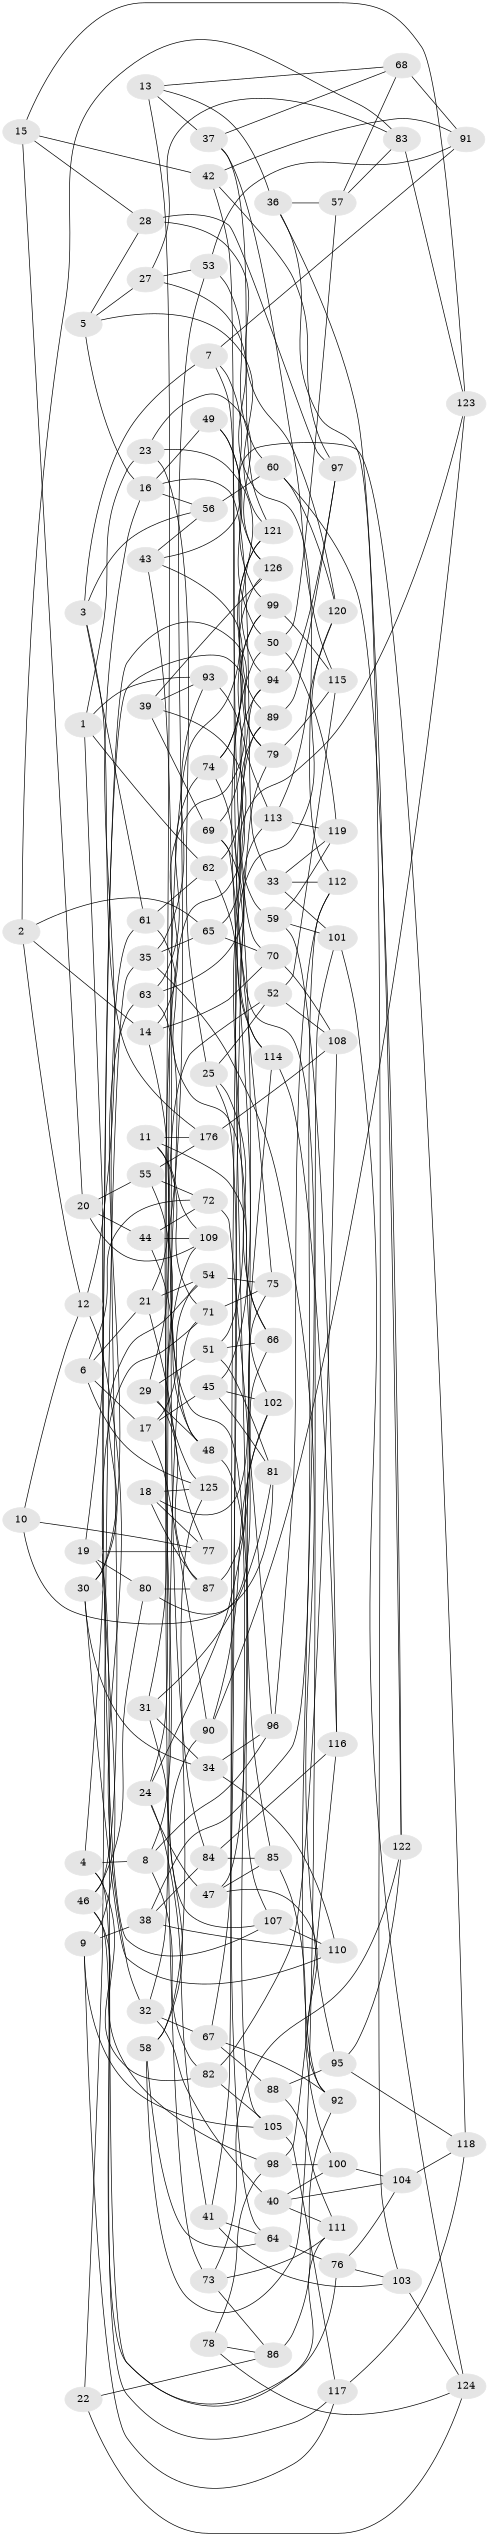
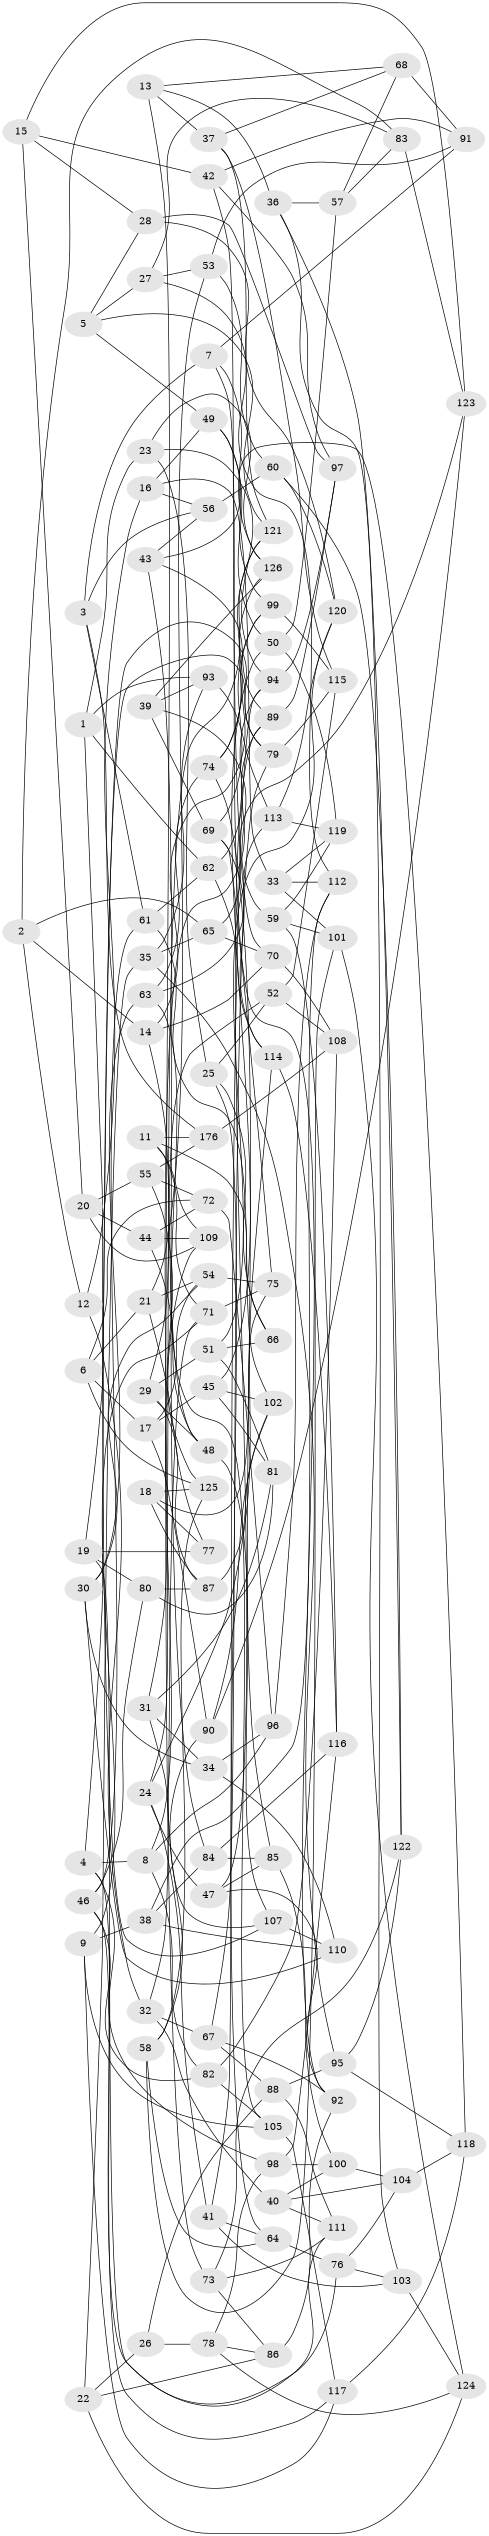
  graph {
    rankdir=LR
    node [color=gray90 style=filled]
    1
    23
    62
    93
    107
    126
    25
    94
    114
    113
    110
    2
    12
    14
    65
    83
    16
    32
    48
    70
    99
    123
    3
    7
    56
    61
    n27 [label=176]
    91
    92
    60
    102
    108
    4
    8
    79
    98
    111
    82
    96
    109
    115
    100
    116
    5
    27
    28
    49
    121
    53
    112
    97
    120
    50
    6
    17
    21
    72
    125
    45
    54
    90
    77
    105
    9
    38
    71
    117
    84
    75
    118
-   10
    66
+   26
    78
    88
    11
    33
    40
    67
    13
    36
    37
    68
    73
    57
    103
    122
    86
    15
    20
    42
    44
    55
    101
    119
    81
    18
    87
    19
    76
    80
    104
    22
    35
    124
    95
    52
    64
    24
    41
    47
    89
    85
    29
    51
    30
    34
    63
    74
    31
    39
    59
    69
    43
    46
    58
    1 -- 23
    1 -- 62
    1 -- 93
    1 -- 107
    23 -- 126
    23 -- 25
    23 -- 94
    62 -- 94
    62 -- 114
    93 -- 113
    107 -- 110
    25 -- 66
    25 -- 52
    25 -- 64
    94 -- 97
    114 -- 116
    113 -- 120
    113 -- 119
    2 -- 12
    2 -- 14
    2 -- 65
    2 -- 83
    12 -- 16
    12 -- 32
    14 -- 48
    14 -- 70
    14 -- 99
    65 -- 70
    65 -- 123
    83 -- 123
    16 -- 56
    16 -- 49
    16 -- 33
    32 -- 71
    32 -- 40
    32 -- 67
    48 -- 107
    70 -- 108
    99 -- 115
    3 -- 7
    3 -- 56
    3 -- 61
    3 -- n27
    7 -- 126
    7 -- 91
    7 -- 92
    56 -- 60
    61 -- 62
    61 -- 102
    n27 -- 108
    60 -- 120
    60 -- 122
    4 -- 8
    4 -- 79
    4 -- 98
    4 -- 111
    8 -- 82
    8 -- 96
    8 -- 109
    79 -- 115
    98 -- 100
    98 -- 116
    82 -- 108
    82 -- 105
    96 -- 112
    100 -- 104
    5 -- 27
    5 -- 28
-   5 -- 16
+   5 -- 49
    5 -- 121
    27 -- 83
    27 -- 53
    27 -- 112
    28 -- 97
    28 -- 120
    49 -- 99
    49 -- 50
    53 -- 91
    53 -- 60
    50 -- 57
    50 -- 119
    6 -- 17
    6 -- 21
    6 -- 72
    6 -- 125
    17 -- 45
    17 -- 54
    17 -- 90
    21 -- 53
    21 -- 54
    21 -- 77
    72 -- 96
    45 -- 102
    45 -- 50
    45 -- 81
    54 -- 75
    90 -- 123
    90 -- 102
    105 -- 117
    9 -- 105
    9 -- 38
    9 -- 71
    9 -- 117
    38 -- 110
    38 -- 112
    38 -- 84
    71 -- 75
    117 -- 118
    84 -- 116
    84 -- 85
-   10 -- 12
-   10 -- 77
-   10 -- 66
+   26 -- 78
+   26 -- 88
    78 -- 98
    78 -- 86
    78 -- 124
    88 -- 111
    88 -- 95
    11 -- n27
    11 -- 109
    11 -- 71
    11 -- 66
    33 -- 112
    33 -- 101
    33 -- 119
    40 -- 111
    40 -- 100
    40 -- 104
    67 -- 92
    67 -- 79
    67 -- 88
    13 -- 36
    13 -- 37
    13 -- 68
    13 -- 73
    36 -- 57
    36 -- 103
    36 -- 122
    37 -- 115
    37 -- 121
    37 -- 68
    68 -- 91
    73 -- 111
    73 -- 122
    73 -- 86
    57 -- 83
    57 -- 68
    103 -- 124
    86 -- 92
    15 -- 123
    15 -- 28
    15 -- 20
    15 -- 42
    20 -- 109
    20 -- 44
    20 -- 55
    42 -- 70
    42 -- 91
    42 -- 97
    44 -- 48
    44 -- 109
    44 -- 72
    55 -- n27
    55 -- 72
    55 -- 125
    101 -- 124
    18 -- 125
    18 -- 77
    18 -- 75
    18 -- 87
    87 -- 102
    19 -- 79
    19 -- 77
    19 -- 76
    19 -- 80
    76 -- 103
    76 -- 104
    80 -- 81
    80 -- 87
    104 -- 118
+   22 -- 26
    22 -- 86
    22 -- 35
    22 -- 124
    35 -- 93
    35 -- 65
    35 -- 95
    95 -- 118
    95 -- 122
    52 -- 108
    52 -- 115
    64 -- 76
    24 -- 114
    24 -- 41
    24 -- 47
    24 -- 89
    41 -- 94
    41 -- 103
    41 -- 64
    47 -- 92
    47 -- 89
    47 -- 85
    89 -- 97
    85 -- 100
    29 -- 48
    29 -- 87
    29 -- 52
    29 -- 51
    51 -- 120
    51 -- 66
    51 -- 81
    30 -- 110
    30 -- 54
    30 -- 34
    30 -- 63
    34 -- 110
    34 -- 96
    63 -- 113
    63 -- 105
    63 -- 74
    74 -- 126
    74 -- 121
    74 -- 85
    31 -- 107
    31 -- 121
    31 -- 81
    31 -- 34
    39 -- 93
    39 -- 126
    39 -- 59
    39 -- 69
    59 -- 116
    59 -- 101
    59 -- 119
    69 -- 114
    69 -- 99
    69 -- 75
    43 -- 56
    43 -- 84
    43 -- 118
    43 -- 89
    46 -- 61
    46 -- 82
    46 -- 117
    46 -- 80
    58 -- 125
    58 -- 90
    58 -- 101
    58 -- 64
  }
